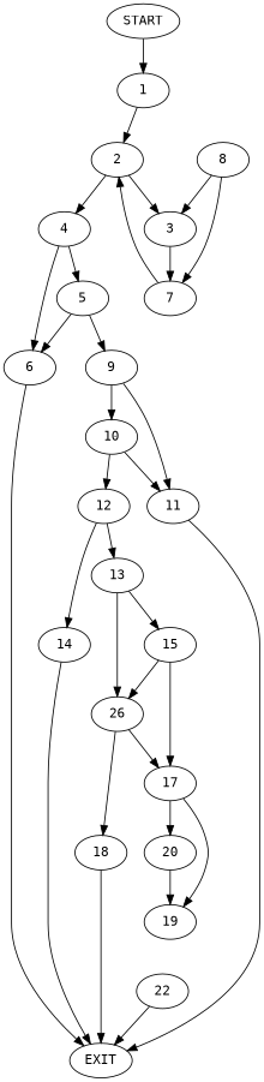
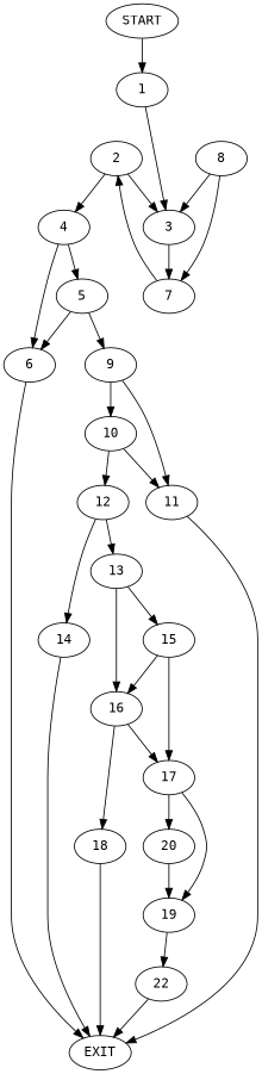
  digraph {
    fontname="DejaVu Sans Mono"
    node [fontname="DejaVu Sans Mono"]
    edge [fontname="DejaVu Sans Mono"]
    n1 [label=START]
    1
    2
    n4 [label=EXIT]
    3
    4
    7
    5
    6
    8
    9
    10
    11
    12
    13
    14
    15
-   16 [label=26]
+   16
    17
    18
    19
    20
    22
    n1 -> 1
-   1 -> 2
+   1 -> 3
    2 -> 3
    2 -> 4
    3 -> 7
    4 -> 5
    4 -> 6
    7 -> 2
    5 -> 6
    5 -> 9
    6 -> n4
    8 -> 3
    8 -> 7
    9 -> 10
    9 -> 11
    10 -> 11
    10 -> 12
    11 -> n4
    12 -> 13
    12 -> 14
    13 -> 15
    13 -> 16
    14 -> n4
    15 -> 16
    15 -> 17
    16 -> 17
    16 -> 18
    17 -> 19
    17 -> 20
    18 -> n4
+   19 -> 22
    20 -> 19
    22 -> n4
  }
